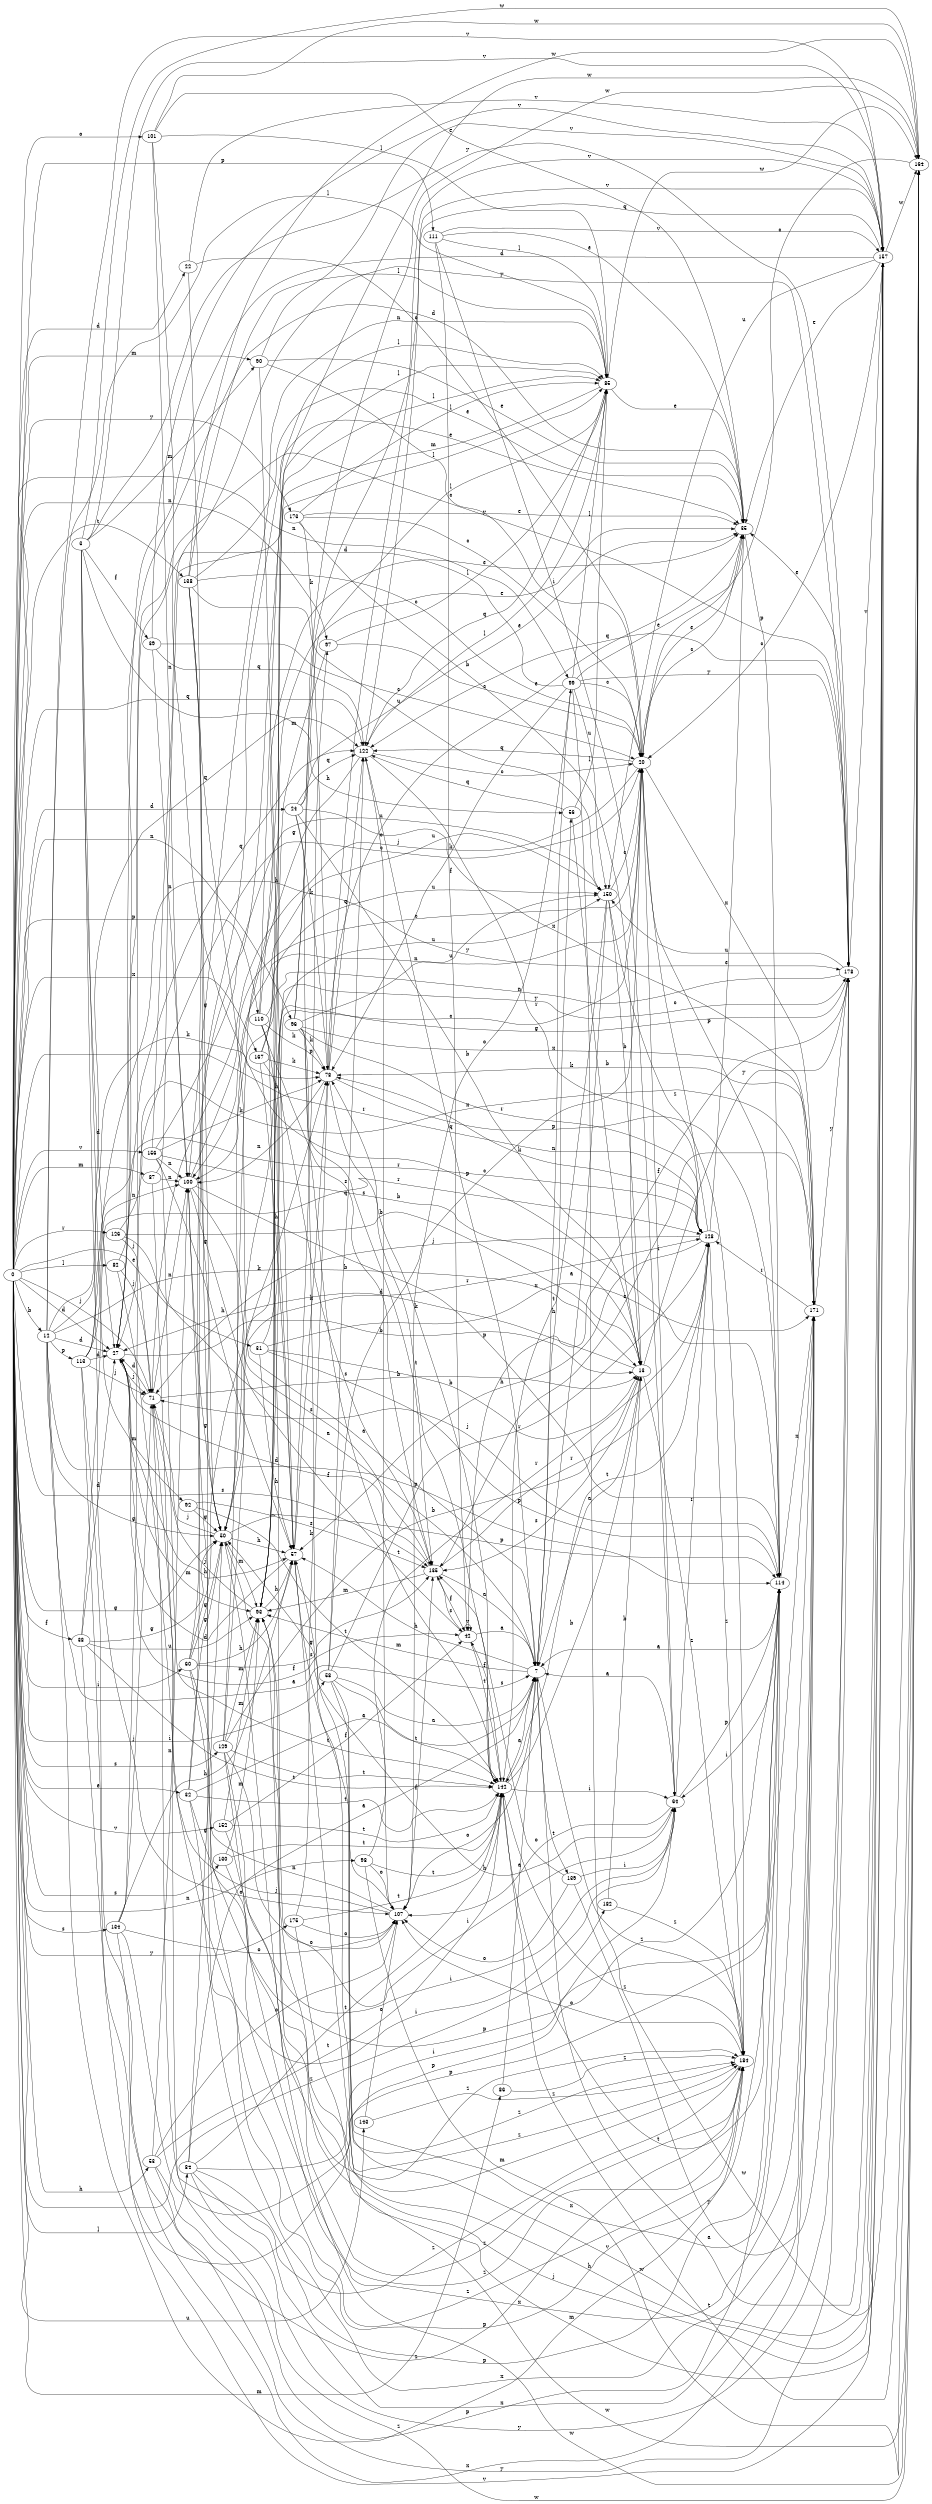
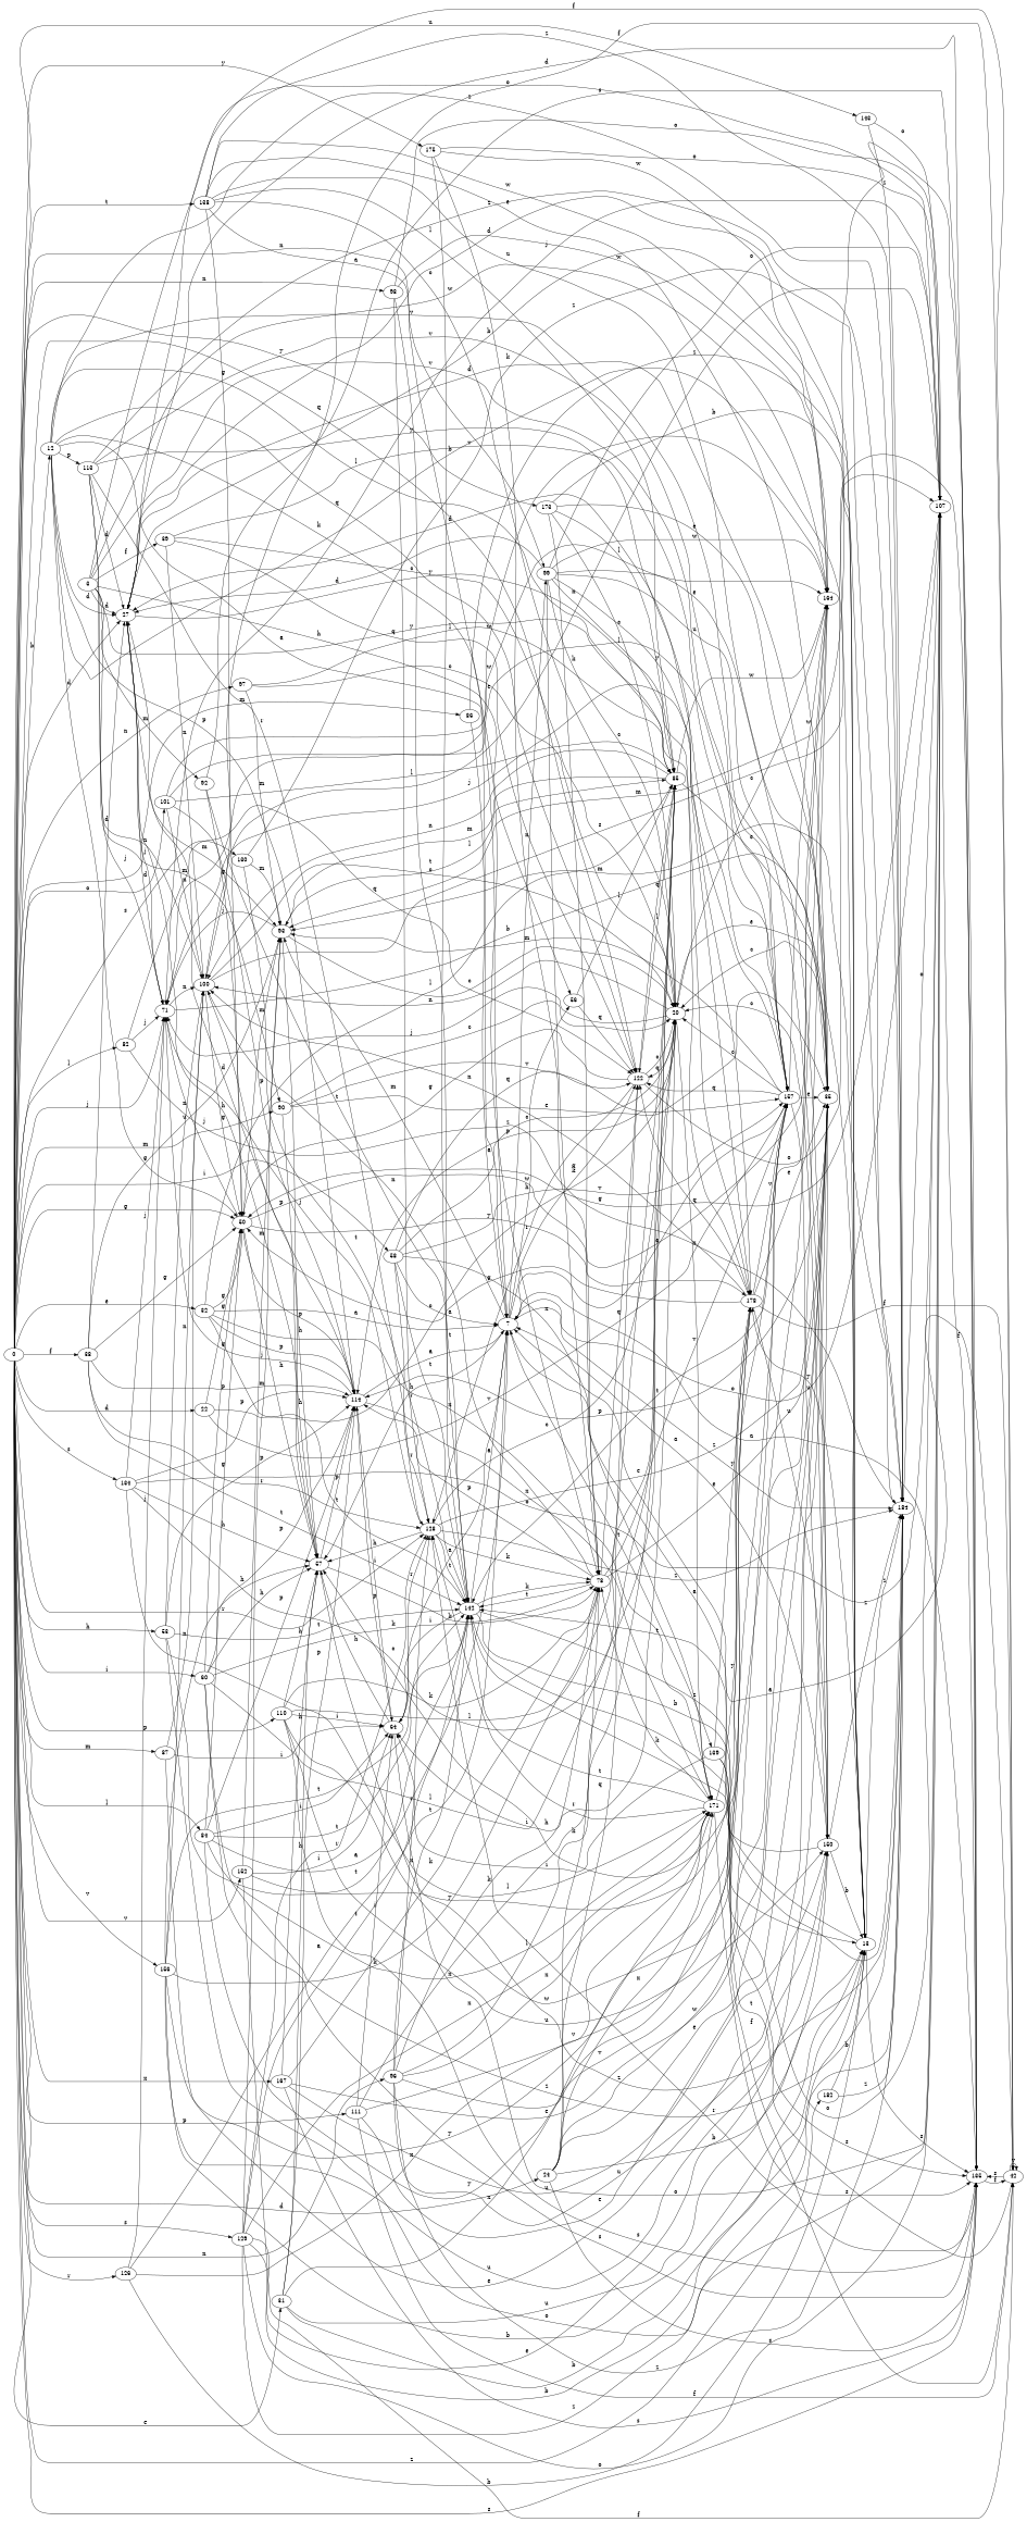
  digraph {
    rankdir=LR
    0
    12
    22
    24
    27
    31
    32
    38
    50
    53
    58
    60
    71
    82
    84
    86
    87
    90
    96
    97
    98
    99
    101
    110
    111
    122
    126
    128
    129
    130
    134
    135
    138
    143
    152
    156
    167
    173
    175
    182
    157
    7
    184
    13
    78
    85
    113
    114
    20
    164
    35
    171
    178
    57
    93
    42
    150
    142
    107
    100
    64
    3
    39
    56
    92
    139
    0 -> 12 [label=b]
    0 -> 22 [label=d]
    0 -> 24 [label=d]
    0 -> 27 [label=d]
    0 -> 31 [label=e]
    0 -> 32 [label=e]
    0 -> 38 [label=f]
    0 -> 50 [label=g]
    0 -> 53 [label=h]
    0 -> 58 [label=i]
    0 -> 60 [label=i]
    0 -> 71 [label=j]
    0 -> 82 [label=l]
    0 -> 84 [label=l]
    0 -> 86 [label=m]
    0 -> 87 [label=m]
    0 -> 90 [label=m]
    0 -> 96 [label=n]
    0 -> 97 [label=n]
    0 -> 98 [label=n]
    0 -> 99 [label=n]
    0 -> 101 [label=o]
    0 -> 110 [label=p]
    0 -> 111 [label=p]
    0 -> 122 [label=q]
    0 -> 126 [label=r]
    0 -> 128 [label=r]
    0 -> 129 [label=s]
    0 -> 130 [label=s]
    0 -> 134 [label=s]
    0 -> 135 [label=s]
    0 -> 138 [label=t]
    0 -> 143 [label=u]
    0 -> 152 [label=v]
    0 -> 156 [label=v]
    0 -> 167 [label=x]
    0 -> 173 [label=y]
    0 -> 175 [label=y]
    0 -> 182 [label=z]
    12 -> 27 [label=d]
    12 -> 50 [label=g]
    12 -> 122 [label=q]
    12 -> 157 [label=v]
    12 -> 7 [label=a]
    12 -> 184 [label=z]
    12 -> 13 [label=b]
    12 -> 78 [label=k]
    12 -> 85 [label=l]
    12 -> 113 [label=p]
    12 -> 114 [label=p]
    22 -> 50 [label=g]
    22 -> 157 [label=v]
    22 -> 20 [label=c]
    24 -> 122 [label=q]
    24 -> 135 [label=s]
    24 -> 13 [label=b]
    24 -> 78 [label=k]
    24 -> 164 [label=w]
    24 -> 35 [label=e]
    24 -> 171 [label=x]
    27 -> 71 [label=j]
    27 -> 13 [label=b]
    27 -> 178 [label=y]
    27 -> 57 [label=h]
    27 -> 93 [label=m]
    27 -> 42 [label=f]
    31 -> 13 [label=b]
    31 -> 114 [label=p]
    31 -> 171 [label=x]
    31 -> 57 [label=h]
    31 -> 150 [label=u]
    32 -> 50 [label=g]
    32 -> 7 [label=a]
    32 -> 85 [label=l]
    32 -> 114 [label=p]
    32 -> 171 [label=x]
    32 -> 142 [label=t]
    38 -> 27 [label=d]
    38 -> 50 [label=g]
    38 -> 128 [label=r]
    38 -> 114 [label=p]
    38 -> 93 [label=u]
    38 -> 142 [label=t]
    50 -> 71 [label=j]
    50 -> 114 [label=p]
    50 -> 164 [label=w]
    50 -> 178 [label=y]
    50 -> 57 [label=h]
    50 -> 93 [label=m]
    53 -> 114 [label=p]
    53 -> 178 [label=y]
    53 -> 142 [label=t]
    53 -> 107 [label=o]
    53 -> 100 [label=n]
    58 -> 122 [label=q]
    58 -> 128 [label=r]
    58 -> 157 [label=v]
    58 -> 7 [label=a]
    58 -> 20 [label=c]
    58 -> 171 [label=x]
    58 -> 142 [label=t]
    60 -> 50 [label=g]
    60 -> 135 [label=s]
    60 -> 184 [label=z]
    60 -> 78 [label=k]
    60 -> 85 [label=l]
    60 -> 114 [label=p]
    60 -> 57 [label=h]
    71 -> 27 [label=d]
    71 -> 13 [label=b]
    71 -> 164 [label=w]
    71 -> 100 [label=n]
    82 -> 71 [label=j]
    82 -> 122 [label=q]
    82 -> 184 [label=z]
    84 -> 50 [label=g]
    84 -> 7 [label=a]
    84 -> 114 [label=p]
    84 -> 171 [label=x]
    84 -> 178 [label=y]
    84 -> 142 [label=t]
    84 -> 64 [label=i]
    86 -> 7 [label=a]
    86 -> 184 [label=z]
    87 -> 35 [label=e]
    87 -> 100 [label=n]
    87 -> 64 [label=i]
    90 -> 157 [label=v]
    90 -> 20 [label=c]
    90 -> 35 [label=e]
    90 -> 57 [label=h]
    96 -> 128 [label=r]
    96 -> 157 [label=v]
    96 -> 184 [label=z]
    96 -> 78 [label=k]
    96 -> 85 [label=l]
    96 -> 171 [label=x]
    96 -> 150 [label=u]
    96 -> 142 [label=t]
    97 -> 85 [label=l]
    97 -> 20 [label=c]
    97 -> 93 [label=m]
    98 -> 128 [label=r]
    98 -> 164 [label=w]
    98 -> 142 [label=t]
    98 -> 107 [label=o]
    99 -> 27 [label=d]
    99 -> 78 [label=k]
    99 -> 85 [label=l]
    99 -> 20 [label=c]
    99 -> 164 [label=w]
    99 -> 35 [label=e]
    99 -> 178 [label=y]
    99 -> 150 [label=u]
    99 -> 107 [label=o]
    101 -> 85 [label=l]
    101 -> 114 [label=p]
    101 -> 164 [label=w]
    101 -> 35 [label=e]
    101 -> 100 [label=n]
    110 -> 135 [label=s]
    110 -> 78 [label=k]
    110 -> 85 [label=l]
    110 -> 164 [label=w]
    110 -> 57 [label=h]
    110 -> 150 [label=u]
    110 -> 64 [label=i]
    111 -> 157 [label=v]
    111 -> 85 [label=l]
    111 -> 35 [label=e]
    111 -> 42 [label=f]
    111 -> 64 [label=i]
    122 -> 50 [label=g]
    122 -> 128 [label=r]
    122 -> 85 [label=l]
    122 -> 20 [label=c]
    122 -> 107 [label=o]
    126 -> 71 [label=j]
    126 -> 7 [label=a]
    126 -> 13 [label=b]
    126 -> 171 [label=x]
    128 -> 71 [label=j]
    128 -> 184 [label=z]
    128 -> 78 [label=k]
    128 -> 20 [label=c]
    128 -> 35 [label=e]
    128 -> 57 [label=h]
    128 -> 142 [label=t]
    129 -> 128 [label=r]
    129 -> 184 [label=z]
    129 -> 13 [label=b]
    129 -> 35 [label=e]
    129 -> 171 [label=x]
    129 -> 93 [label=m]
    129 -> 142 [label=t]
    129 -> 107 [label=o]
    130 -> 184 [label=z]
    130 -> 93 [label=m]
    130 -> 142 [label=t]
    134 -> 71 [label=j]
    134 -> 114 [label=p]
    134 -> 20 [label=c]
    134 -> 171 [label=x]
    134 -> 57 [label=h]
    134 -> 107 [label=o]
    135 -> 27 [label=d]
    135 -> 128 [label=r]
    135 -> 7 [label=a]
    135 -> 93 [label=m]
    135 -> 42 [label=f]
    138 -> 50 [label=g]
    138 -> 7 [label=a]
    138 -> 184 [label=z]
    138 -> 85 [label=l]
    138 -> 20 [label=c]
    138 -> 164 [label=w]
    138 -> 35 [label=e]
    138 -> 150 [label=u]
    143 -> 184 [label=z]
    143 -> 107 [label=o]
    152 -> 93 [label=m]
    152 -> 42 [label=f]
    152 -> 142 [label=t]
    152 -> 64 [label=i]
    156 -> 13 [label=b]
    156 -> 78 [label=k]
    156 -> 178 [label=y]
    156 -> 57 [label=h]
    156 -> 150 [label=u]
    156 -> 142 [label=t]
    156 -> 100 [label=n]
    167 -> 135 [label=s]
    167 -> 78 [label=k]
    167 -> 35 [label=e]
    167 -> 57 [label=h]
    167 -> 150 [label=u]
    173 -> 13 [label=b]
    173 -> 78 [label=k]
    173 -> 85 [label=l]
    173 -> 20 [label=c]
    173 -> 35 [label=e]
    175 -> 78 [label=k]
    175 -> 164 [label=w]
    175 -> 142 [label=t]
    175 -> 107 [label=o]
    182 -> 184 [label=z]
    182 -> 13 [label=b]
    157 -> 27 [label=d]
-   157 -> 50 [label=j]
+   157 -> 71 [label=j]
    157 -> 122 [label=q]
    157 -> 7 [label=a]
    157 -> 20 [label=c]
    157 -> 164 [label=w]
    157 -> 35 [label=e]
    157 -> 57 [label=h]
    157 -> 93 [label=m]
    157 -> 150 [label=u]
    7 -> 99 [label=n]
    7 -> 122 [label=q]
    7 -> 184 [label=z]
    7 -> 57 [label=h]
    7 -> 93 [label=m]
    7 -> 107 [label=o]
    7 -> 56 [label=h]
    7 -> 139 [label=t]
    184 -> 93 [label=m]
    184 -> 107 [label=o]
    13 -> 27 [label=d]
    13 -> 135 [label=s]
    13 -> 7 [label=a]
    13 -> 184 [label=z]
    13 -> 178 [label=y]
    78 -> 122 [label=q]
    78 -> 157 [label=v]
    78 -> 114 [label=p]
    78 -> 35 [label=e]
    78 -> 142 [label=t]
    78 -> 100 [label=n]
    85 -> 122 [label=q]
    85 -> 164 [label=w]
    85 -> 35 [label=e]
    85 -> 93 [label=m]
    85 -> 100 [label=n]
    113 -> 27 [label=d]
    113 -> 71 [label=j]
    113 -> 128 [label=r]
    113 -> 157 [label=v]
    113 -> 184 [label=z]
    113 -> 178 [label=y]
    113 -> 100 [label=n]
    114 -> 71 [label=j]
    114 -> 7 [label=a]
    114 -> 171 [label=x]
    114 -> 64 [label=i]
    20 -> 71 [label=j]
    20 -> 122 [label=q]
    20 -> 114 [label=p]
    20 -> 35 [label=e]
    20 -> 171 [label=x]
    20 -> 100 [label=n]
    20 -> 64 [label=i]
    164 -> 20 [label=c]
    164 -> 142 [label=t]
    35 -> 27 [label=d]
    35 -> 114 [label=p]
    35 -> 20 [label=c]
    171 -> 128 [label=r]
    171 -> 135 [label=s]
    171 -> 78 [label=k]
    171 -> 178 [label=y]
    171 -> 142 [label=t]
    178 -> 50 [label=g]
    178 -> 122 [label=q]
    178 -> 157 [label=v]
    178 -> 35 [label=e]
    178 -> 42 [label=f]
    178 -> 150 [label=u]
    178 -> 100 [label=n]
    57 -> 27 [label=d]
    57 -> 184 [label=z]
    57 -> 78 [label=k]
-   57 -> 97 [label=p]
+   57 -> 114 [label=p]
    93 -> 71 [label=j]
    93 -> 85 [label=l]
    93 -> 20 [label=c]
    93 -> 57 [label=h]
    42 -> 135 [label=s]
    42 -> 7 [label=a]
    42 -> 42 [label=v]
    42 -> 142 [label=t]
    150 -> 7 [label=a]
    150 -> 184 [label=z]
    150 -> 13 [label=b]
    150 -> 20 [label=c]
    150 -> 142 [label=t]
    142 -> 7 [label=a]
    142 -> 184 [label=z]
    142 -> 13 [label=b]
    142 -> 78 [label=k]
    142 -> 42 [label=f]
    142 -> 64 [label=i]
    107 -> 50 [label=g]
    107 -> 71 [label=j]
    107 -> 135 [label=f]
    107 -> 100 [label=n]
    100 -> 50 [label=g]
    100 -> 135 [label=s]
    100 -> 114 [label=p]
    100 -> 20 [label=c]
    100 -> 42 [label=f]
    64 -> 128 [label=r]
    64 -> 7 [label=a]
    64 -> 114 [label=p]
    64 -> 57 [label=h]
    64 -> 107 [label=o]
    3 -> 27 [label=d]
    3 -> 90 [label=m]
    3 -> 157 [label=v]
    3 -> 164 [label=w]
    3 -> 178 [label=y]
    3 -> 107 [label=o]
    3 -> 39 [label=f]
    3 -> 56 [label=h]
    3 -> 92 [label=m]
    39 -> 122 [label=q]
    39 -> 157 [label=v]
    39 -> 20 [label=c]
    39 -> 100 [label=n]
    56 -> 122 [label=q]
-   56 -> 13 [label=b]
    56 -> 85 [label=l]
    92 -> 50 [label=g]
    92 -> 135 [label=s]
    92 -> 142 [label=t]
    139 -> 135 [label=s]
    139 -> 178 [label=y]
    139 -> 107 [label=o]
    139 -> 64 [label=i]
  }
